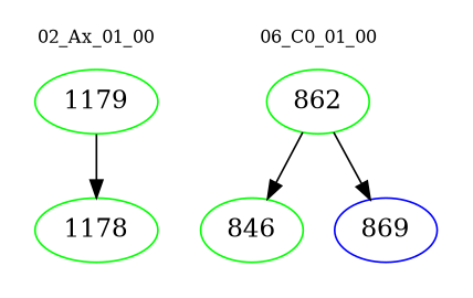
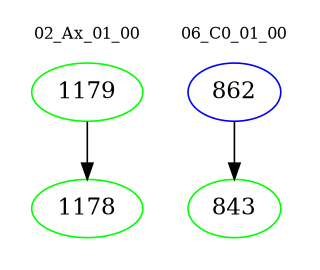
  digraph {
    node [color=green]
    edge [color=black]
    n1 [label=1179]
    n2 [label=1178]
-   n3 [label=862]
-   n4 [label=846]
-   n5 [color=blue label=869]
+   n3 [color=blue label=862]
+   n4 [label=843]
    subgraph cluster_1 {
      color=white
      fontsize=10
      label="02_Ax_01_00"
      n1
      n2
    }
    subgraph cluster_2 {
      color=white
      fontsize=10
      label="06_C0_01_00"
      n3
      n4
-     n5
    }
    n1 -> n2
    n3 -> n4
-   n3 -> n5
  }
